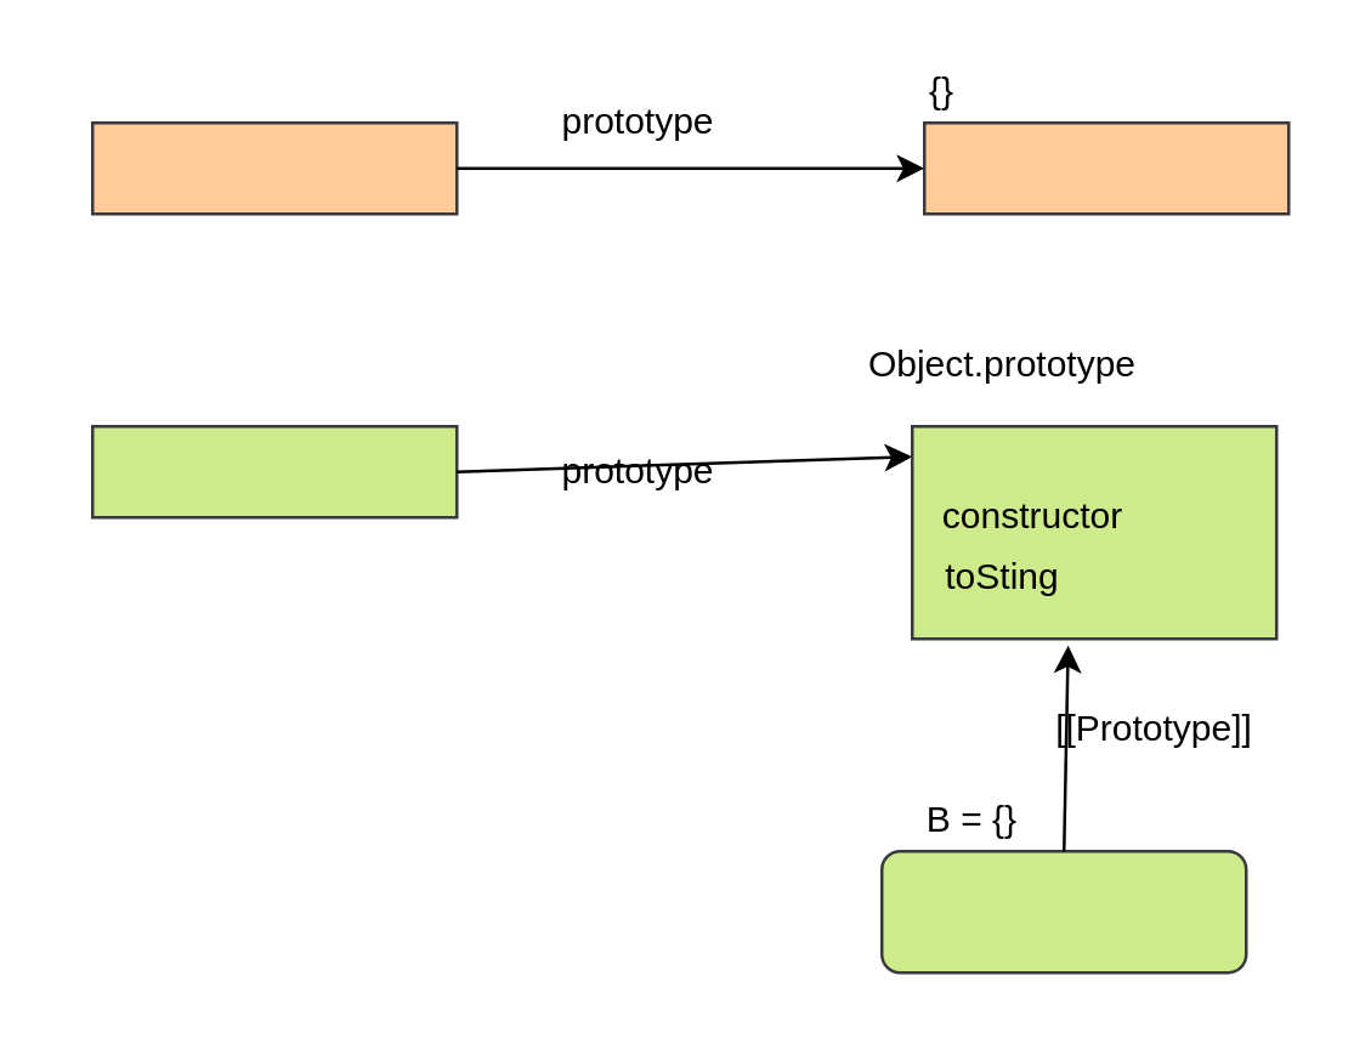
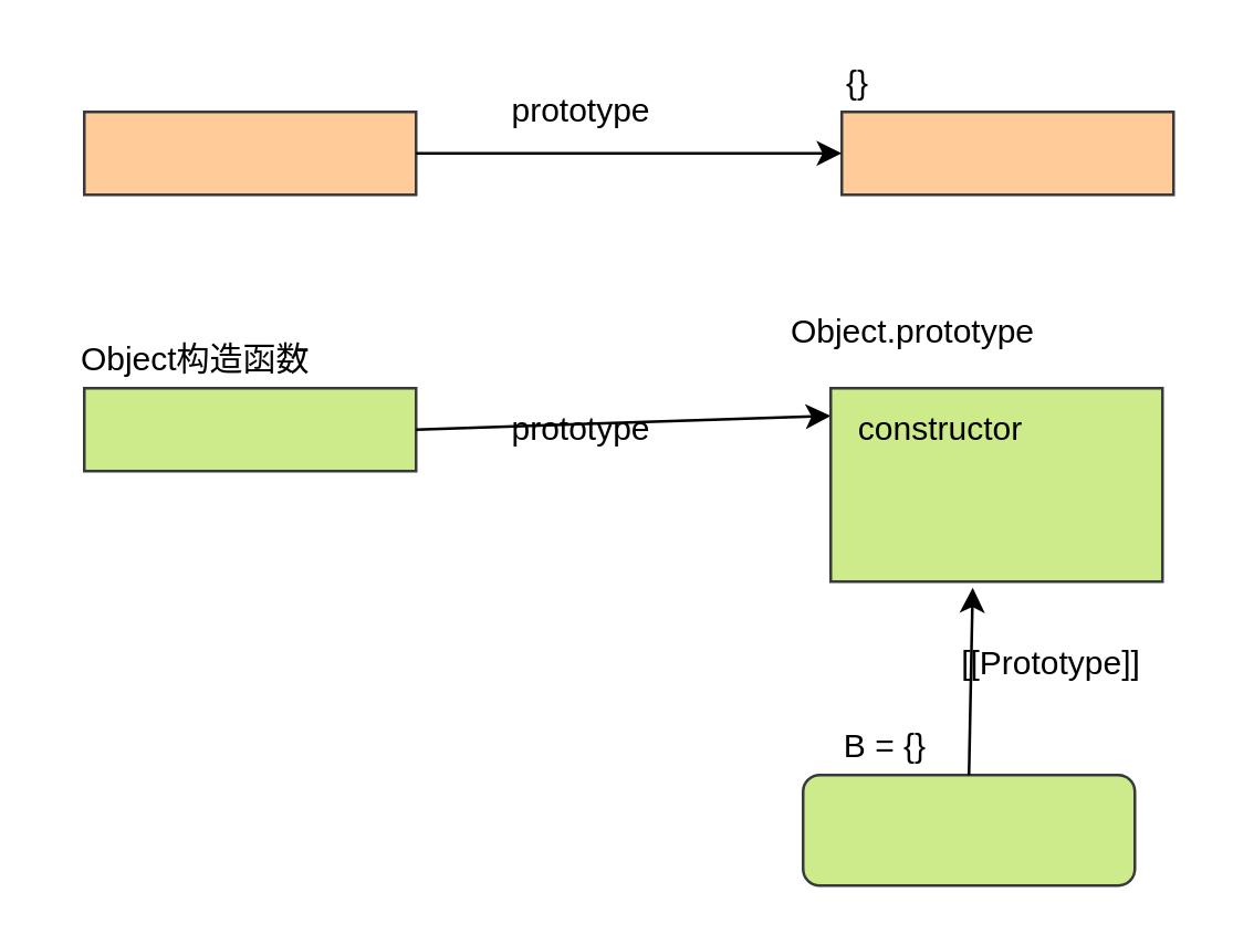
  <mxCell id="0" />
  <mxCell id="1" parent="0" />
  <mxCell id="2" value="" style="rounded=0;whiteSpace=wrap;html=1;fillColor=#ffcc99;strokeColor=#36393d;" vertex="1" parent="1"><mxGeometry x="304" y="40" width="120" height="30" as="geometry" /></mxCell>
  <mxCell id="3" value="{}" style="text;html=1;strokeColor=none;fillColor=none;align=center;verticalAlign=middle;whiteSpace=wrap;rounded=0;" vertex="1" parent="1"><mxGeometry x="290" y="20" width="40" height="20" as="geometry" /></mxCell>
  <mxCell id="4" value="" style="rounded=0;whiteSpace=wrap;html=1;fillColor=#ffcc99;strokeColor=#36393d;" vertex="1" parent="1"><mxGeometry x="30" y="40" width="120" height="30" as="geometry" /></mxCell>
  <mxCell id="5" value="" style="endArrow=classic;html=1;entryX=0;entryY=0.5;entryDx=0;entryDy=0;" edge="1" parent="1" source="4" target="2"><mxGeometry width="50" height="50" relative="1" as="geometry"><mxPoint x="150" y="105" as="sourcePoint" /><mxPoint x="220.711" y="55" as="targetPoint" /></mxGeometry></mxCell>
  <mxCell id="6" value="prototype" style="text;html=1;strokeColor=none;fillColor=none;align=center;verticalAlign=middle;whiteSpace=wrap;rounded=0;" vertex="1" parent="1"><mxGeometry x="190" y="30" width="40" height="20" as="geometry" /></mxCell>
  <mxCell id="7" value="" style="rounded=0;whiteSpace=wrap;html=1;fillColor=#cdeb8b;strokeColor=#36393d;" vertex="1" parent="1"><mxGeometry x="30" y="140" width="120" height="30" as="geometry" /></mxCell>
+ <mxCell id="8" value="Object构造函数" style="text;html=1;align=center;verticalAlign=middle;resizable=0;points=[];autosize=1;" vertex="1" parent="1"><mxGeometry x="20" y="120" width="100" height="20" as="geometry" /></mxCell>
  <mxCell id="9" value="" style="endArrow=classic;html=1;exitX=1;exitY=0.5;exitDx=0;exitDy=0;" edge="1" parent="1" source="7"><mxGeometry width="50" height="50" relative="1" as="geometry"><mxPoint x="150" y="190" as="sourcePoint" /><mxPoint x="300" y="150" as="targetPoint" /></mxGeometry></mxCell>
  <mxCell id="10" value="" style="rounded=0;whiteSpace=wrap;html=1;fillColor=#cdeb8b;strokeColor=#36393d;" vertex="1" parent="1"><mxGeometry x="300" y="140" width="120" height="70" as="geometry" /></mxCell>
  <mxCell id="11" value="prototype" style="text;html=1;strokeColor=none;fillColor=none;align=center;verticalAlign=middle;whiteSpace=wrap;rounded=0;" vertex="1" parent="1"><mxGeometry x="190" y="145" width="40" height="20" as="geometry" /></mxCell>
- <mxCell id="12" value="&lt;font color=&quot;#000000&quot;&gt;constructor&lt;/font&gt;" style="text;html=1;strokeColor=none;fillColor=none;align=center;verticalAlign=middle;whiteSpace=wrap;rounded=0;" vertex="1" parent="1"><mxGeometry x="320" y="160" width="40" height="20" as="geometry" /></mxCell>
- <mxCell id="13" value="&lt;font color=&quot;#000000&quot;&gt;toSting&lt;/font&gt;" style="text;html=1;strokeColor=none;fillColor=none;align=center;verticalAlign=middle;whiteSpace=wrap;rounded=0;" vertex="1" parent="1"><mxGeometry x="310" y="180" width="40" height="20" as="geometry" /></mxCell>
+ <mxCell id="12" value="&lt;font color=&quot;#000000&quot;&gt;constructor&lt;/font&gt;" style="text;html=1;strokeColor=none;fillColor=none;align=center;verticalAlign=middle;whiteSpace=wrap;rounded=0;" vertex="1" parent="1"><mxGeometry x="320" y="145" width="40" height="20" as="geometry" /></mxCell>
  <mxCell id="14" value="" style="rounded=1;whiteSpace=wrap;html=1;fillColor=#cdeb8b;strokeColor=#36393d;" vertex="1" parent="1"><mxGeometry x="290" y="280" width="120" height="40" as="geometry" /></mxCell>
  <mxCell id="15" value="B = {}" style="text;html=1;strokeColor=none;fillColor=none;align=center;verticalAlign=middle;whiteSpace=wrap;rounded=0;" vertex="1" parent="1"><mxGeometry x="300" y="260" width="40" height="20" as="geometry" /></mxCell>
  <mxCell id="16" value="" style="endArrow=classic;html=1;entryX=0.428;entryY=1.031;entryDx=0;entryDy=0;entryPerimeter=0;" edge="1" parent="1" target="10"><mxGeometry width="50" height="50" relative="1" as="geometry"><mxPoint x="350" y="280" as="sourcePoint" /><mxPoint x="400" y="230" as="targetPoint" /></mxGeometry></mxCell>
  <mxCell id="17" value="[[Prototype]]" style="text;html=1;strokeColor=none;fillColor=none;align=center;verticalAlign=middle;whiteSpace=wrap;rounded=0;" vertex="1" parent="1"><mxGeometry x="360" y="230" width="40" height="20" as="geometry" /></mxCell>
  <mxCell id="18" value="Object.prototype" style="text;html=1;strokeColor=none;fillColor=none;align=center;verticalAlign=middle;whiteSpace=wrap;rounded=0;" vertex="1" parent="1"><mxGeometry x="310" y="110" width="40" height="20" as="geometry" /></mxCell>
